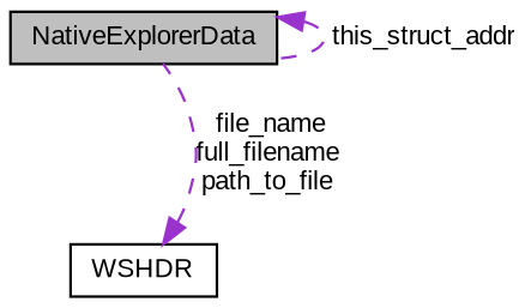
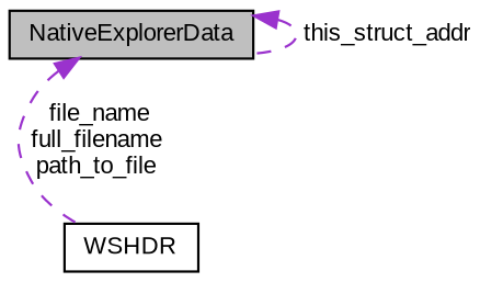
  digraph {
    fontname="Liberation Sans"
    node [color=black fontname="Liberation Sans" fontsize=10 shape=record style=filled]
    edge [color=darkorchid3 dir=back fontname="Liberation Sans" fontsize=10 labelfontname=Helvetica labelfontsize=10 style=dashed]
    n1 [fillcolor=grey75 fontcolor=black height=0.2 label=NativeExplorerData width=0.4]
    n2 [fillcolor=white height=0.2 label=WSHDR width=0.4]
    n1 -> n1 [label=" this_struct_addr"]
-   n2 -> n1 [label=" file_name\nfull_filename\npath_to_file"]
+   n1 -> n2 [label=" file_name\nfull_filename\npath_to_file"]
  }
